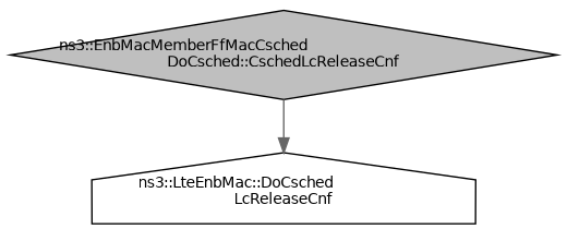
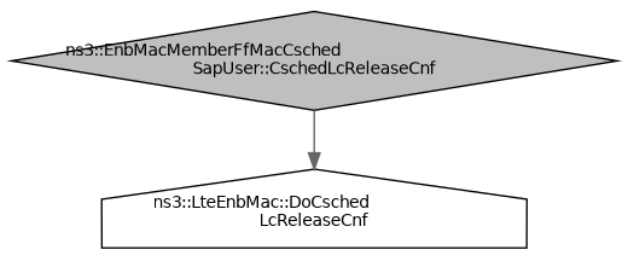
  digraph {
    rankdir=TB
    node [color=black fontname=Helvetica fontsize=10 style=filled]
-   n1 [fillcolor=grey75 fontcolor=black height=0.2 label="ns3::EnbMacMemberFfMacCsched\lDoCsched::CschedLcReleaseCnf" shape=diamond width=0.4]
+   n1 [fillcolor=grey75 fontcolor=black height=0.2 label="ns3::EnbMacMemberFfMacCsched\lSapUser::CschedLcReleaseCnf" shape=diamond width=0.4]
    n2 [fillcolor=white height=0.2 label="ns3::LteEnbMac::DoCsched\lLcReleaseCnf" shape=house width=0.4]
    n1 -> n2 [color=gray40 fontname=Helvetica fontsize=10 labelfontname=Helvetica labelfontsize=10 style=solid]
  }
